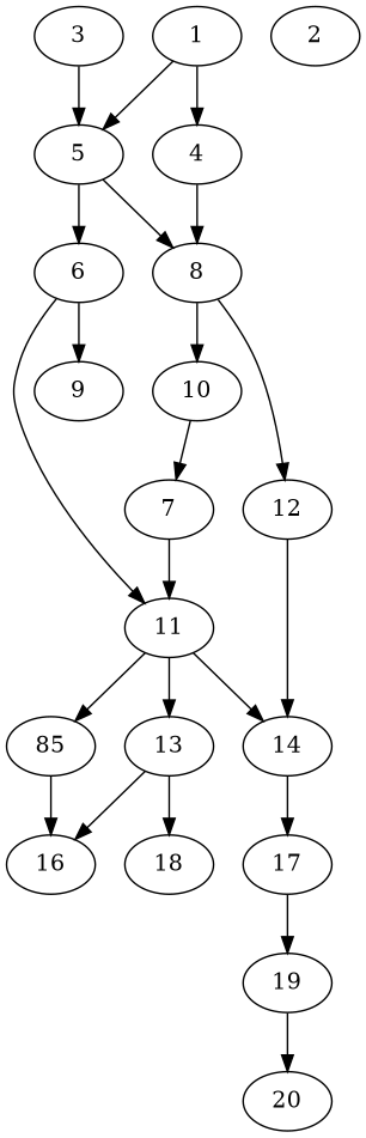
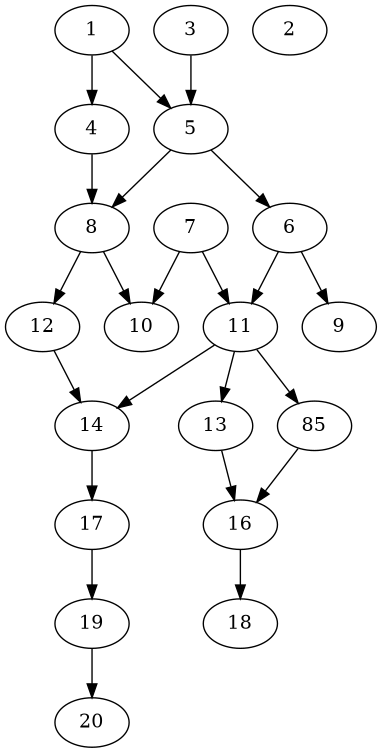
  digraph {
    node [alpha=0.11]
    1 [alpha=0.15 expect_size=38859776]
    4 [alpha=0.08 expect_size=5524480]
    5 [expect_size=6274048]
    8 [alpha=0.09 expect_size=35116032]
    6 [expect_size=7763968]
    7 [alpha=0.17 expect_size=39861248]
    11 [alpha=0.14 expect_size=11780096]
    10 [alpha=0.17 expect_size=39356416]
    12 [alpha=0.04 expect_size=46379008]
    9 [alpha=0.07 expect_size=8659968]
    2 [alpha=0.16 expect_size=26802176]
    3 [alpha=0.14 expect_size=24599552]
    13 [alpha=0.10 expect_size=36490240]
    14 [alpha=0.15 expect_size=21486592]
    n15 [alpha=0.10 expect_size=39866368 label=85]
    16 [alpha=0.08 expect_size=18584576]
    17 [alpha=0.09 expect_size=45547520]
    18 [expect_size=37326848]
    19 [alpha=0.06 expect_size=12115968]
    20 [expect_size=29453312]
    1 -> 4
    1 -> 5
    4 -> 8
    5 -> 8
    5 -> 6
    8 -> 10
    8 -> 12
    6 -> 11
    6 -> 9
    7 -> 11
-   10 -> 7
+   7 -> 10
    11 -> 13
    11 -> 14
    11 -> n15
    12 -> 14
    3 -> 5
    13 -> 16
    14 -> 17
    n15 -> 16
-   13 -> 18
+   16 -> 18
    17 -> 19
    19 -> 20
  }
